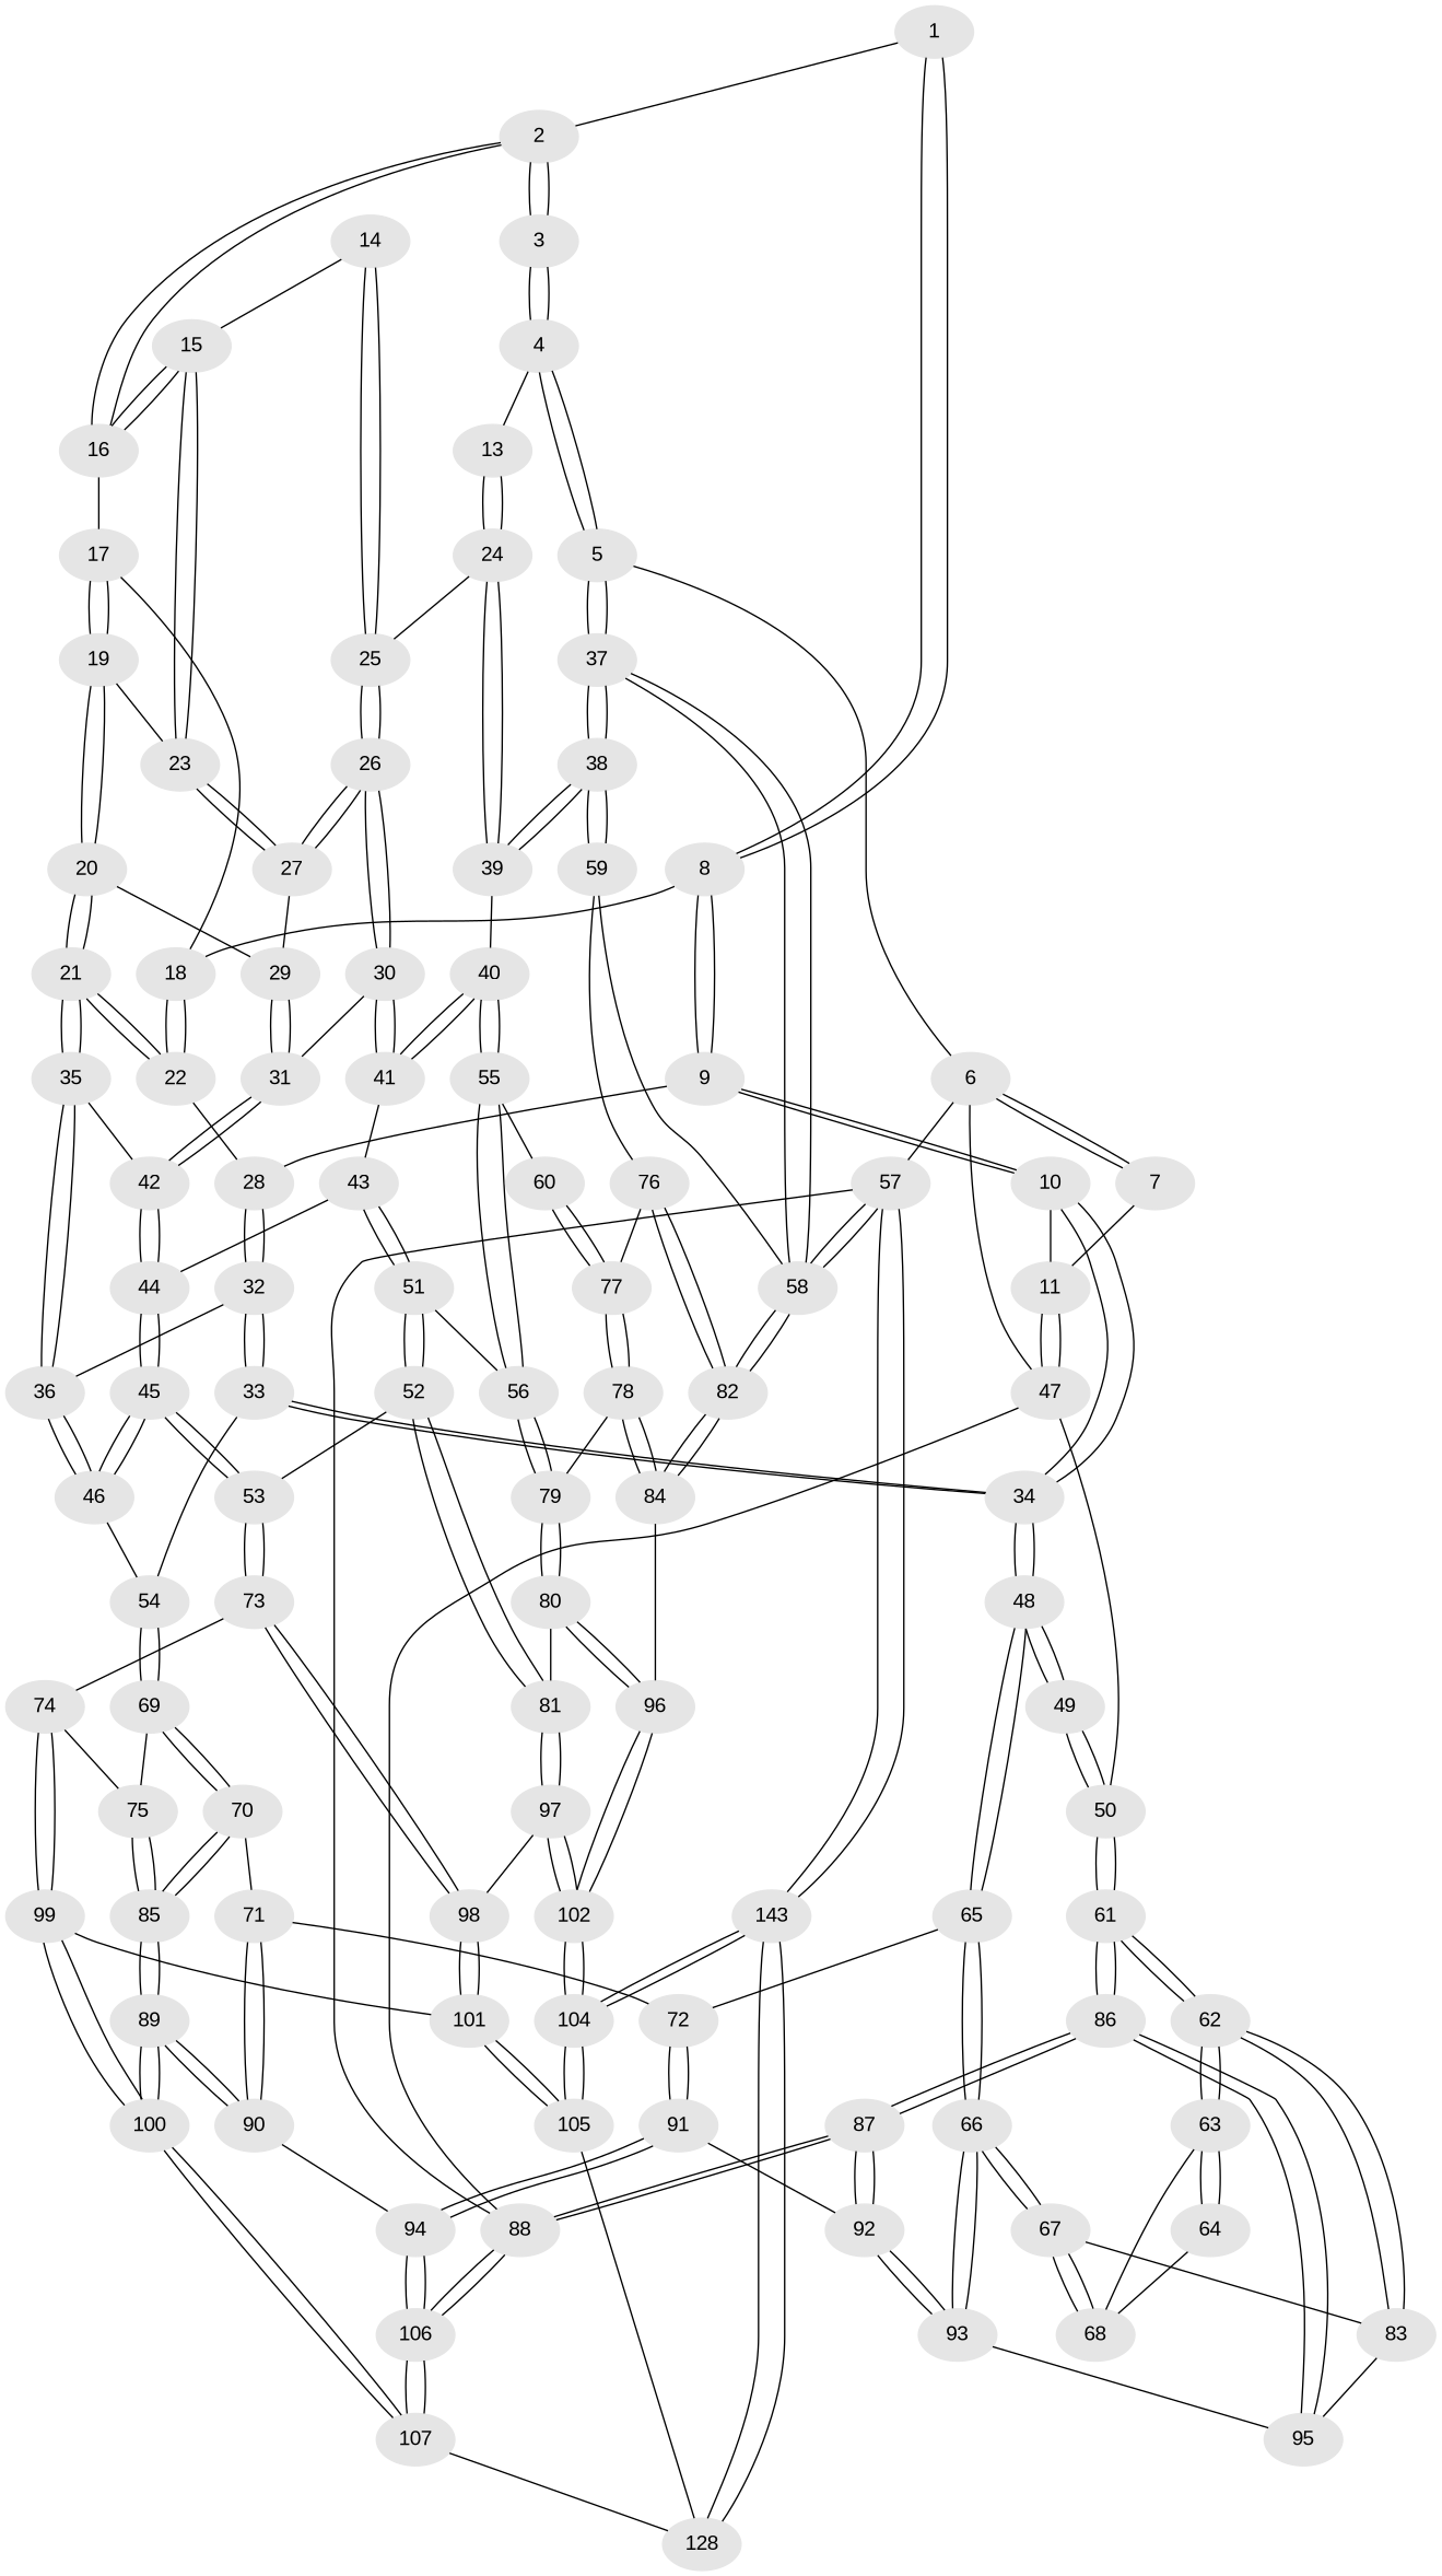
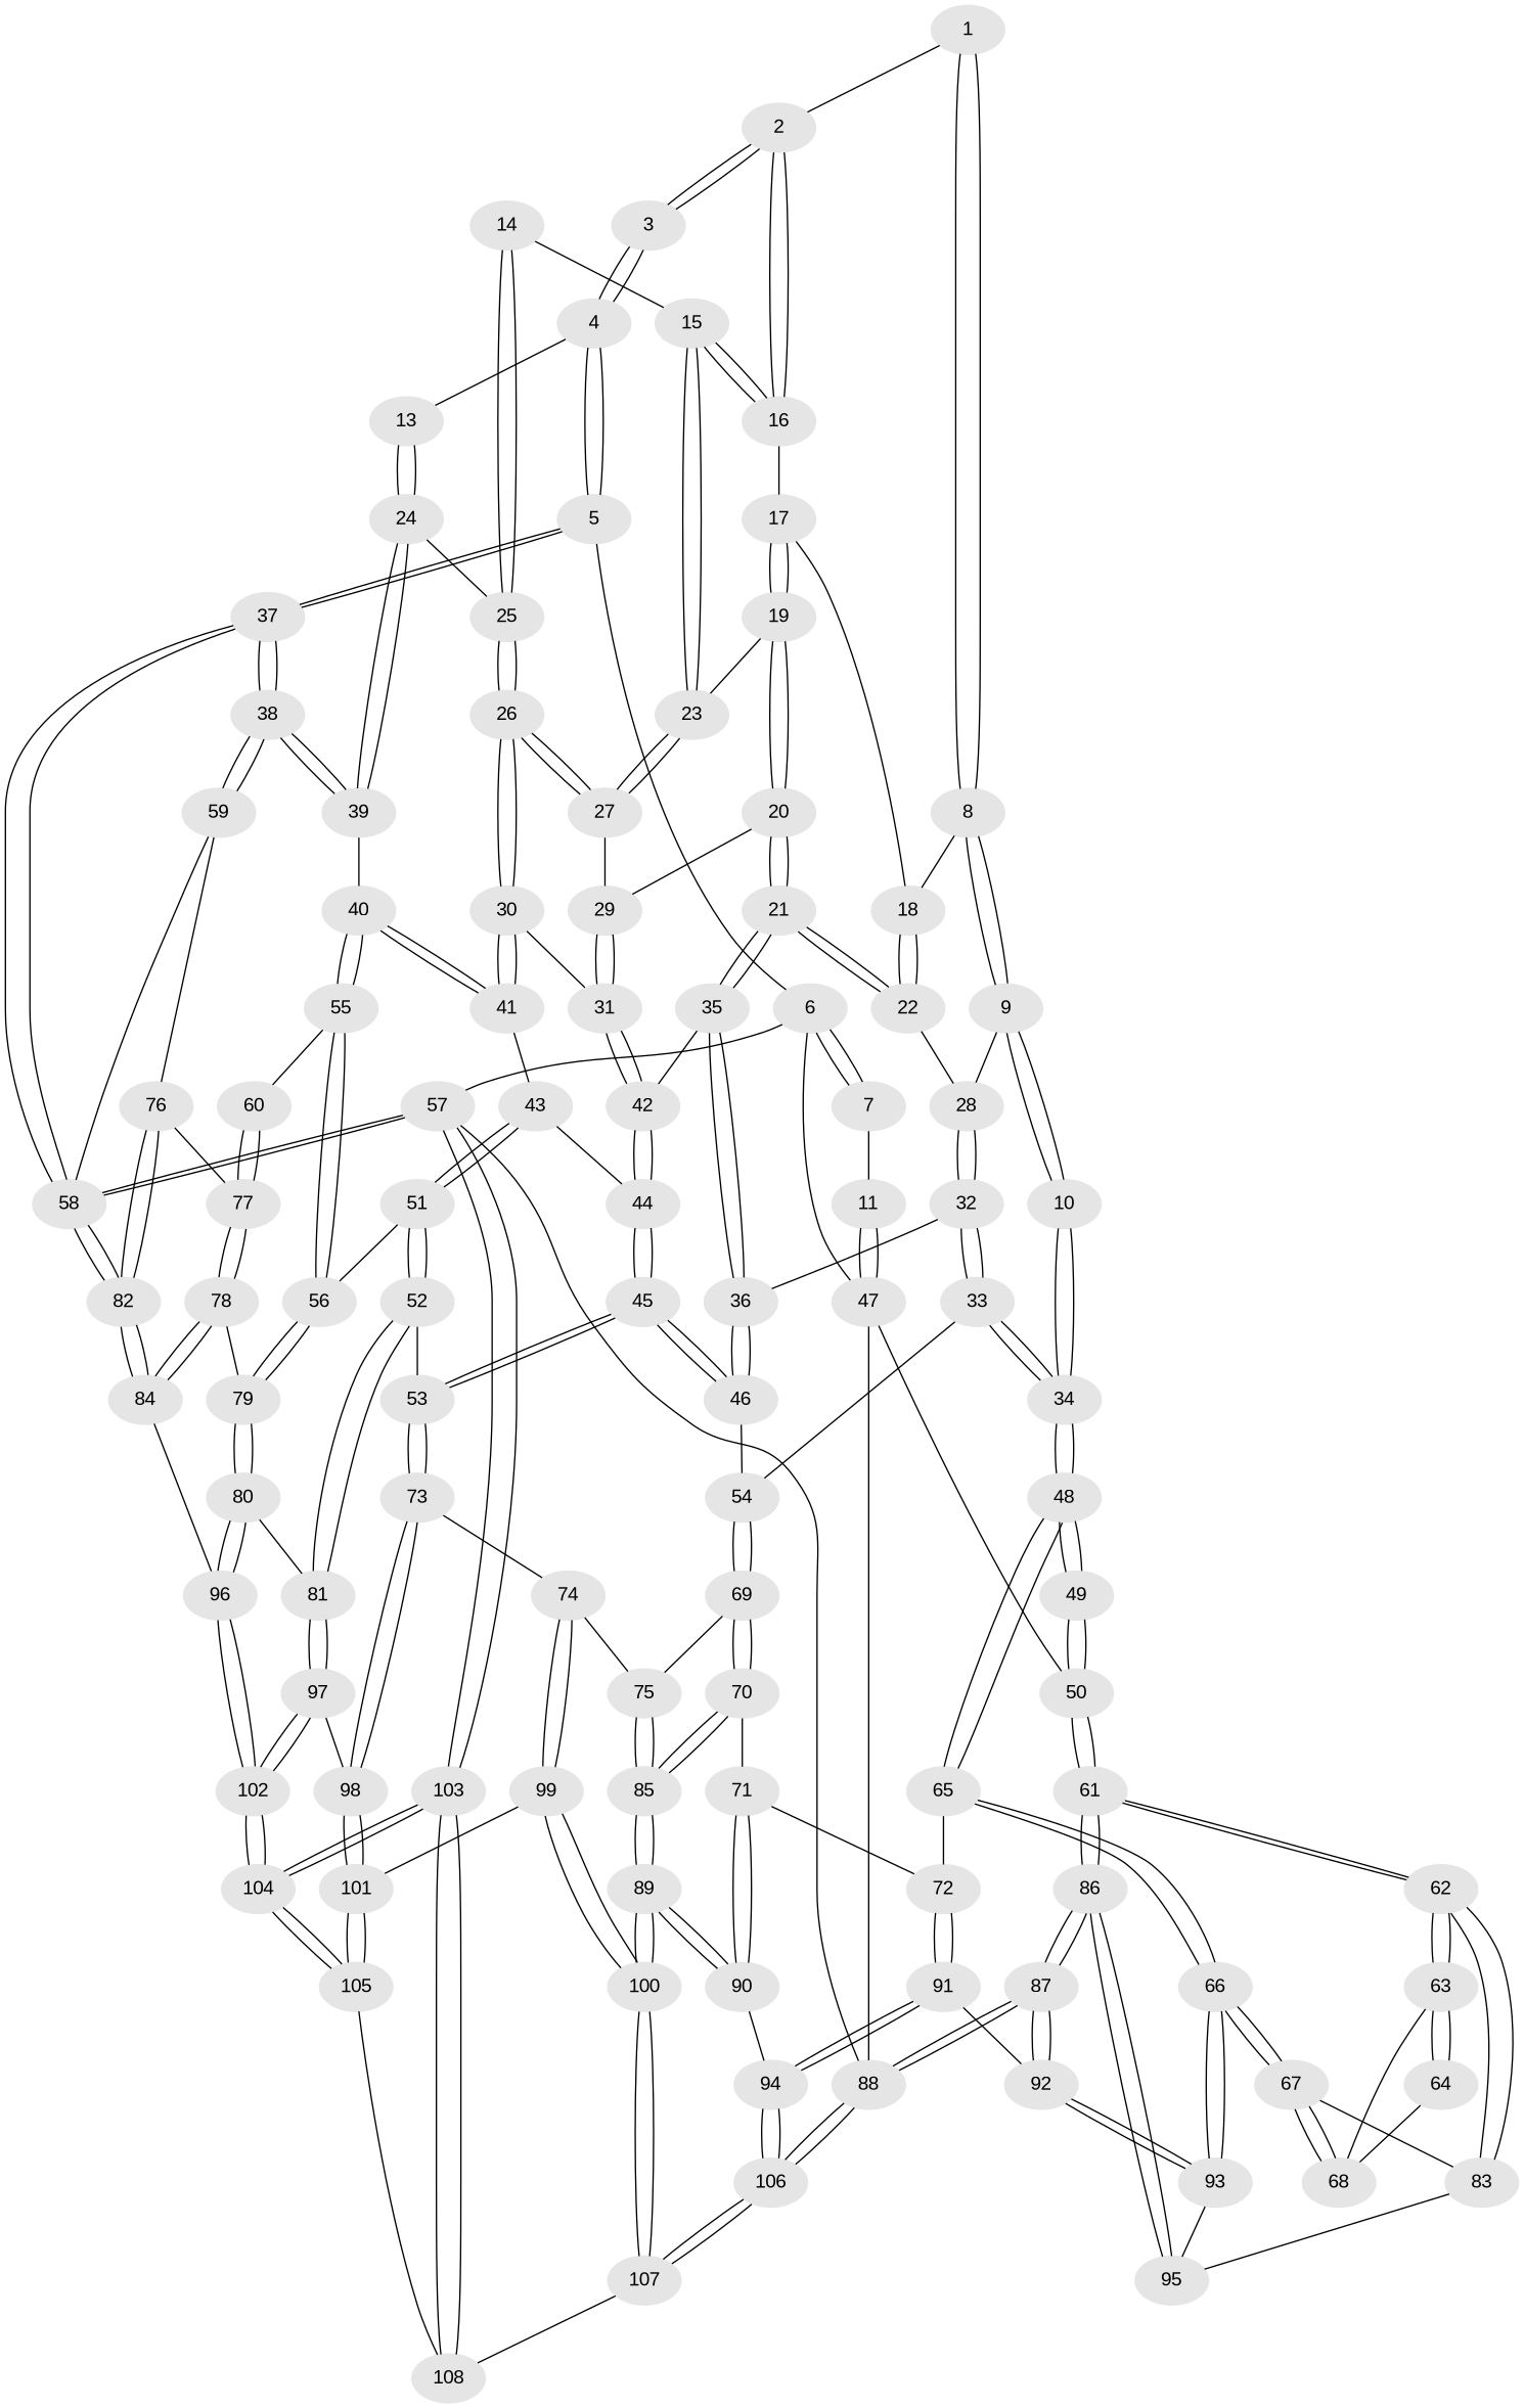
  graph {
    fontname="Liberation Sans"
    node [color=gray90 fontname="Liberation Sans" style=filled]
    edge [fontname="Liberation Sans"]
    1
    2
    8
    3
    16
    9
    18
    4
    17
    5
    13
    6
    37
    24
    7
    47
    57
    38
    58
    11
    50
    88
-   103 [label=143]
+   103
    10
    28
    22
    34
    32
    48
    14
    15
    25
    39
    23
    26
    27
    19
    20
    21
    29
    35
    31
    42
    36
    40
    30
    41
    33
    43
    44
    54
    46
    69
    49
    65
    59
    82
    76
    55
    56
    60
    51
    45
    52
    53
    73
    61
    106
    66
    72
    62
    86
    81
    79
    97
    74
    98
    70
    75
    77
    80
    104
-   108 [label=128]
+   108
    84
    78
    63
    83
    95
    87
    64
    68
    67
    93
    91
    71
    85
    90
    89
    94
    92
    99
    101
    100
    96
    102
    107
    105
    1 -- 2
    1 -- 8
    1 -- 8
    2 -- 3
    2 -- 3
    2 -- 16
    2 -- 16
    8 -- 9
    8 -- 9
    8 -- 18
    3 -- 4
    3 -- 4
    16 -- 17
    9 -- 10
    9 -- 10
    9 -- 28
    18 -- 22
    18 -- 22
    4 -- 5
    4 -- 5
    4 -- 13
    17 -- 18
    17 -- 19
    17 -- 19
    5 -- 6
    5 -- 37
    5 -- 37
    13 -- 24
    13 -- 24
    6 -- 7
    6 -- 7
    6 -- 47
    6 -- 57
    37 -- 38
    37 -- 38
    37 -- 58
    37 -- 58
    24 -- 25
    24 -- 39
    24 -- 39
    7 -- 11
    47 -- 50
    47 -- 88
    57 -- 58
    57 -- 58
    57 -- 88
    57 -- 103
    57 -- 103
    38 -- 39
    38 -- 39
    38 -- 59
    38 -- 59
    58 -- 82
    58 -- 82
    11 -- 47
    11 -- 47
    50 -- 61
    50 -- 61
    88 -- 106
    88 -- 106
    103 -- 104
    103 -- 104
    103 -- 108
    103 -- 108
-   10 -- 11
    10 -- 34
    10 -- 34
    28 -- 32
    28 -- 32
    22 -- 28
    34 -- 48
    34 -- 48
    32 -- 36
    32 -- 33
    32 -- 33
    48 -- 49
    48 -- 49
    48 -- 65
    48 -- 65
    14 -- 15
    14 -- 25
    14 -- 25
    15 -- 16
    15 -- 16
    15 -- 23
    15 -- 23
    25 -- 26
    25 -- 26
    39 -- 40
    23 -- 27
    23 -- 27
    26 -- 27
    26 -- 27
    26 -- 30
    26 -- 30
    27 -- 29
    19 -- 23
    19 -- 20
    19 -- 20
    20 -- 21
    20 -- 21
    20 -- 29
    21 -- 22
    21 -- 22
    21 -- 35
    21 -- 35
    29 -- 31
    29 -- 31
    35 -- 42
    35 -- 36
    35 -- 36
    31 -- 42
    31 -- 42
    42 -- 44
    42 -- 44
    36 -- 46
    36 -- 46
    40 -- 41
    40 -- 41
    40 -- 55
    40 -- 55
    30 -- 31
    30 -- 41
    30 -- 41
    41 -- 43
    33 -- 34
    33 -- 34
    33 -- 54
    43 -- 44
    43 -- 51
    43 -- 51
    44 -- 45
    44 -- 45
    54 -- 69
    54 -- 69
    46 -- 54
    69 -- 70
    69 -- 70
    69 -- 75
    49 -- 50
    49 -- 50
    65 -- 66
    65 -- 66
    65 -- 72
    59 -- 58
    59 -- 76
    82 -- 84
    82 -- 84
    76 -- 82
    76 -- 82
    76 -- 77
    55 -- 56
    55 -- 56
    55 -- 60
    56 -- 79
    56 -- 79
    60 -- 77
    60 -- 77
    51 -- 56
    51 -- 52
    51 -- 52
    45 -- 46
    45 -- 46
    45 -- 53
    45 -- 53
    52 -- 53
    52 -- 81
    52 -- 81
    53 -- 73
    53 -- 73
    73 -- 74
    73 -- 98
    73 -- 98
    61 -- 62
    61 -- 62
    61 -- 86
    61 -- 86
    106 -- 107
    106 -- 107
    66 -- 67
    66 -- 67
    66 -- 93
    66 -- 93
    72 -- 91
    72 -- 91
    62 -- 63
    62 -- 63
    62 -- 83
    62 -- 83
    86 -- 95
    86 -- 95
    86 -- 87
    86 -- 87
    81 -- 97
    81 -- 97
    79 -- 80
    79 -- 80
    97 -- 98
    97 -- 102
    97 -- 102
    74 -- 75
    74 -- 99
    74 -- 99
    98 -- 101
    98 -- 101
    70 -- 71
    70 -- 85
    70 -- 85
    75 -- 85
    75 -- 85
    77 -- 78
    77 -- 78
    80 -- 81
    80 -- 96
    80 -- 96
    104 -- 105
    104 -- 105
    84 -- 96
    78 -- 79
    78 -- 84
    78 -- 84
    63 -- 64
    63 -- 64
    63 -- 68
    83 -- 95
    87 -- 88
    87 -- 88
    87 -- 92
    87 -- 92
    64 -- 68
    67 -- 83
    67 -- 68
    67 -- 68
    93 -- 95
    91 -- 94
    91 -- 94
    91 -- 92
    71 -- 72
    71 -- 90
    71 -- 90
    85 -- 89
    85 -- 89
    90 -- 94
    89 -- 90
    89 -- 90
    89 -- 100
    89 -- 100
    94 -- 106
    94 -- 106
    92 -- 93
    92 -- 93
    99 -- 101
    99 -- 100
    99 -- 100
    101 -- 105
    101 -- 105
    100 -- 107
    100 -- 107
    96 -- 102
    96 -- 102
    102 -- 104
    102 -- 104
    107 -- 108
    105 -- 108
  }
